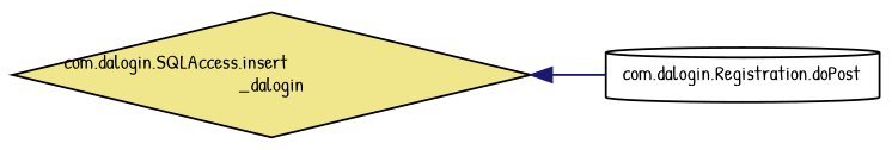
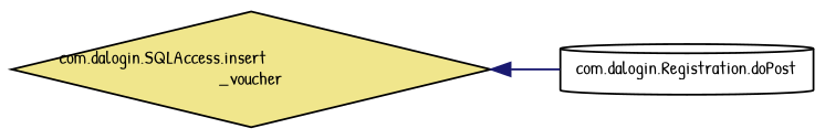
  digraph {
    rankdir=LR
    fontname="Patrick Hand"
    node [color=black fontname="Patrick Hand" fontsize=10 style=filled]
-   n1 [fillcolor=khaki fontcolor=black height=0.2 label="com.dalogin.SQLAccess.insert\l_dalogin" shape=diamond width=0.4]
+   n1 [fillcolor=khaki fontcolor=black height=0.2 label="com.dalogin.SQLAccess.insert\l_voucher" shape=diamond width=0.4]
    n2 [fillcolor=white height=0.2 label="com.dalogin.Registration.doPost" shape=cylinder width=0.4]
    n1 -> n2 [color=midnightblue dir=back fontname="Patrick Hand" fontsize=10 labelfontname=Helvetica labelfontsize=10 style=solid]
  }
